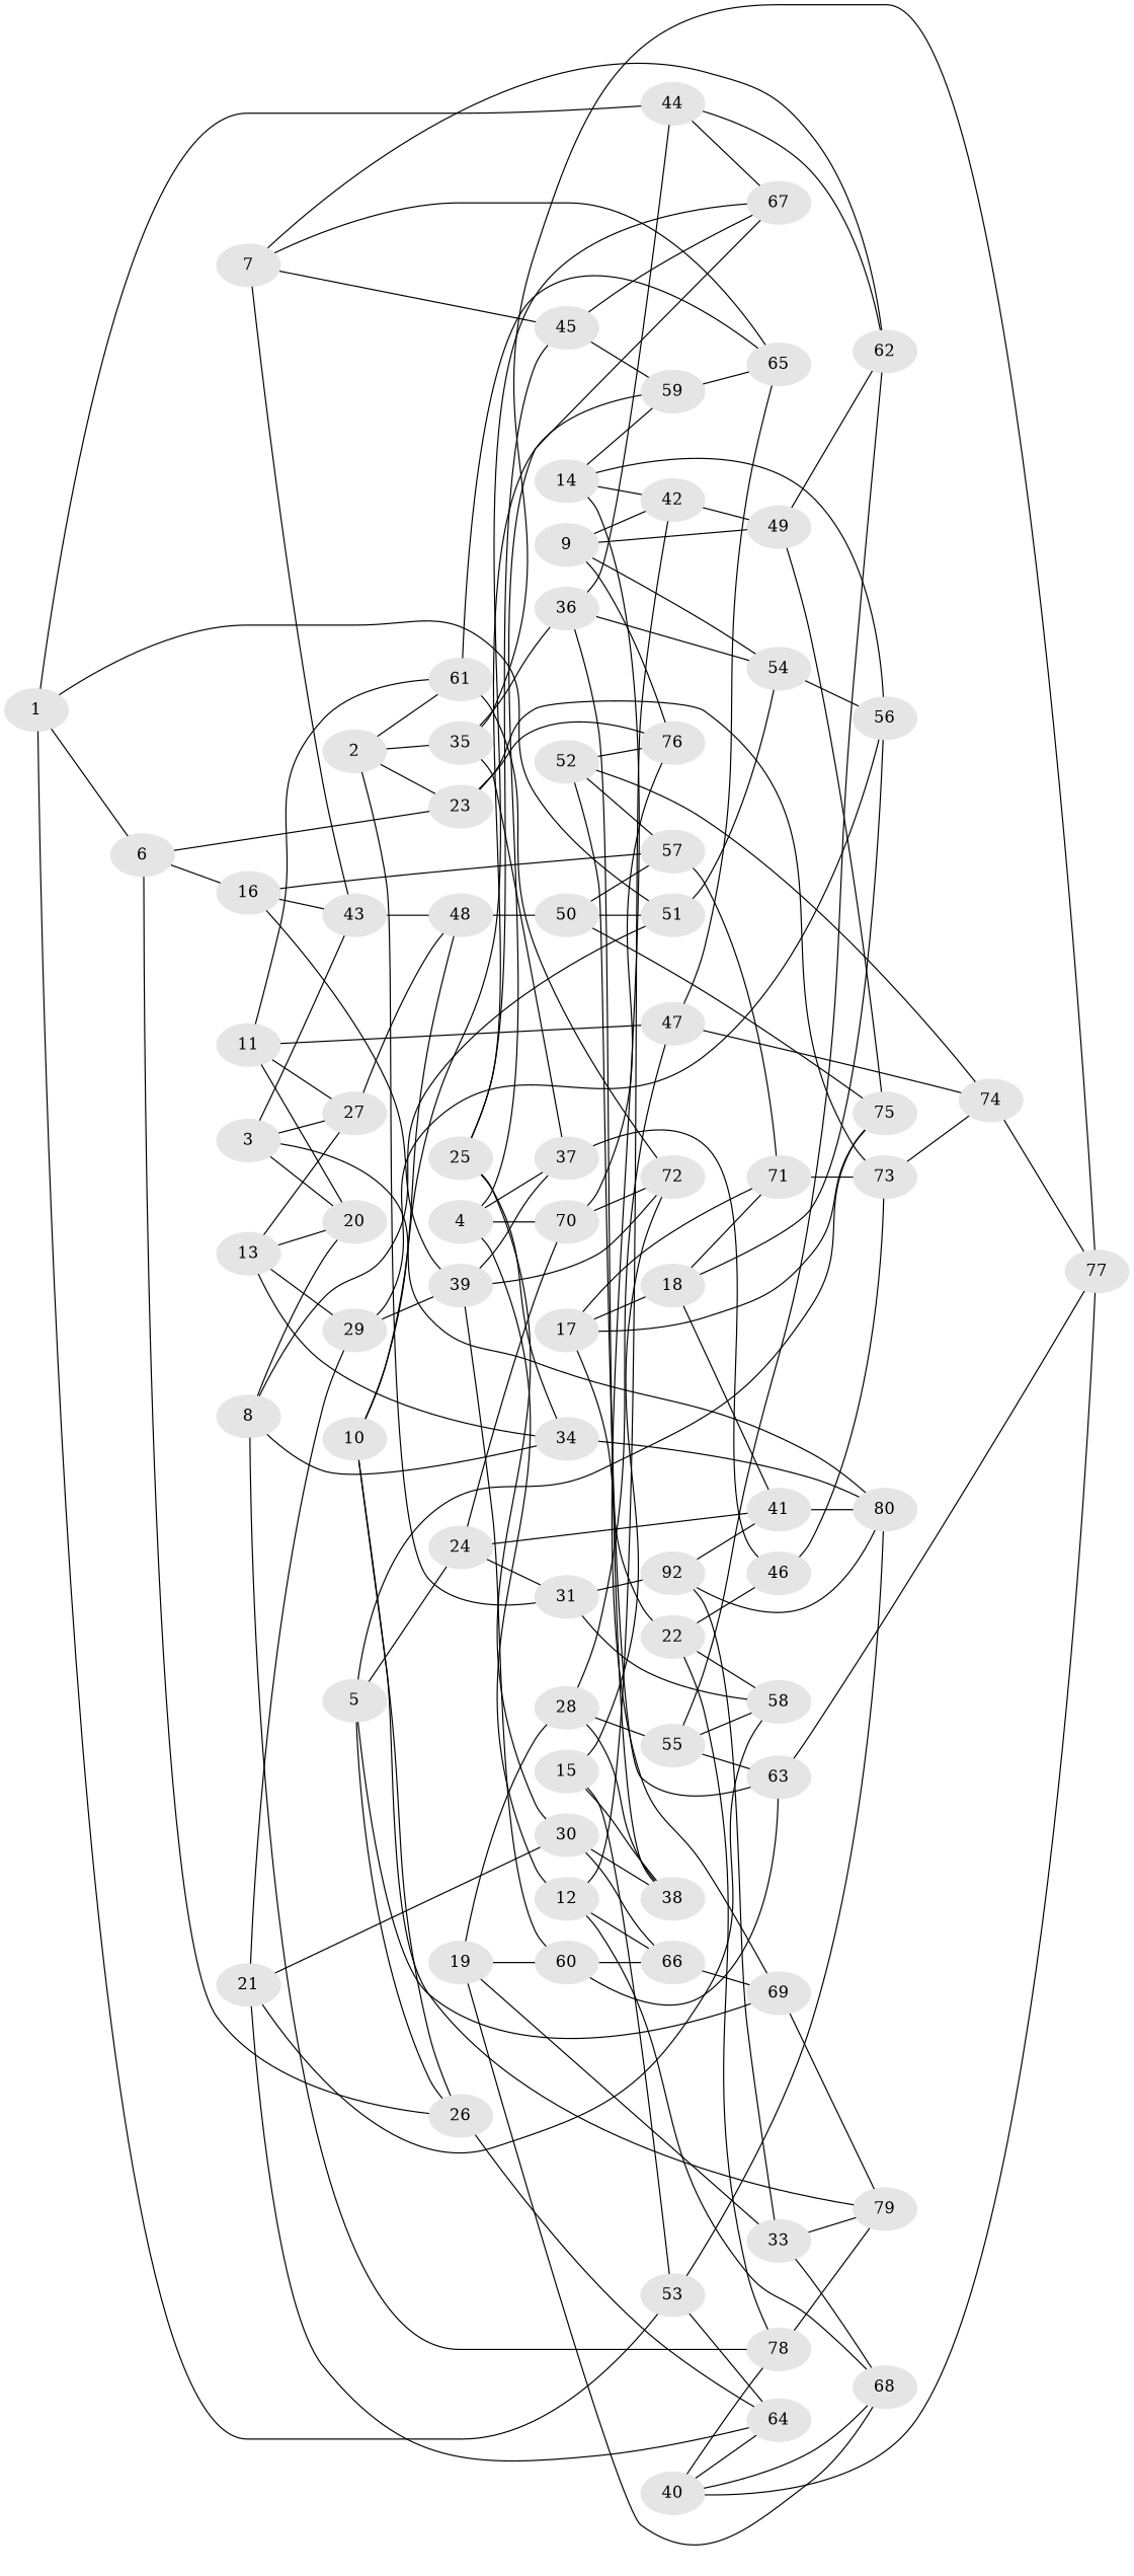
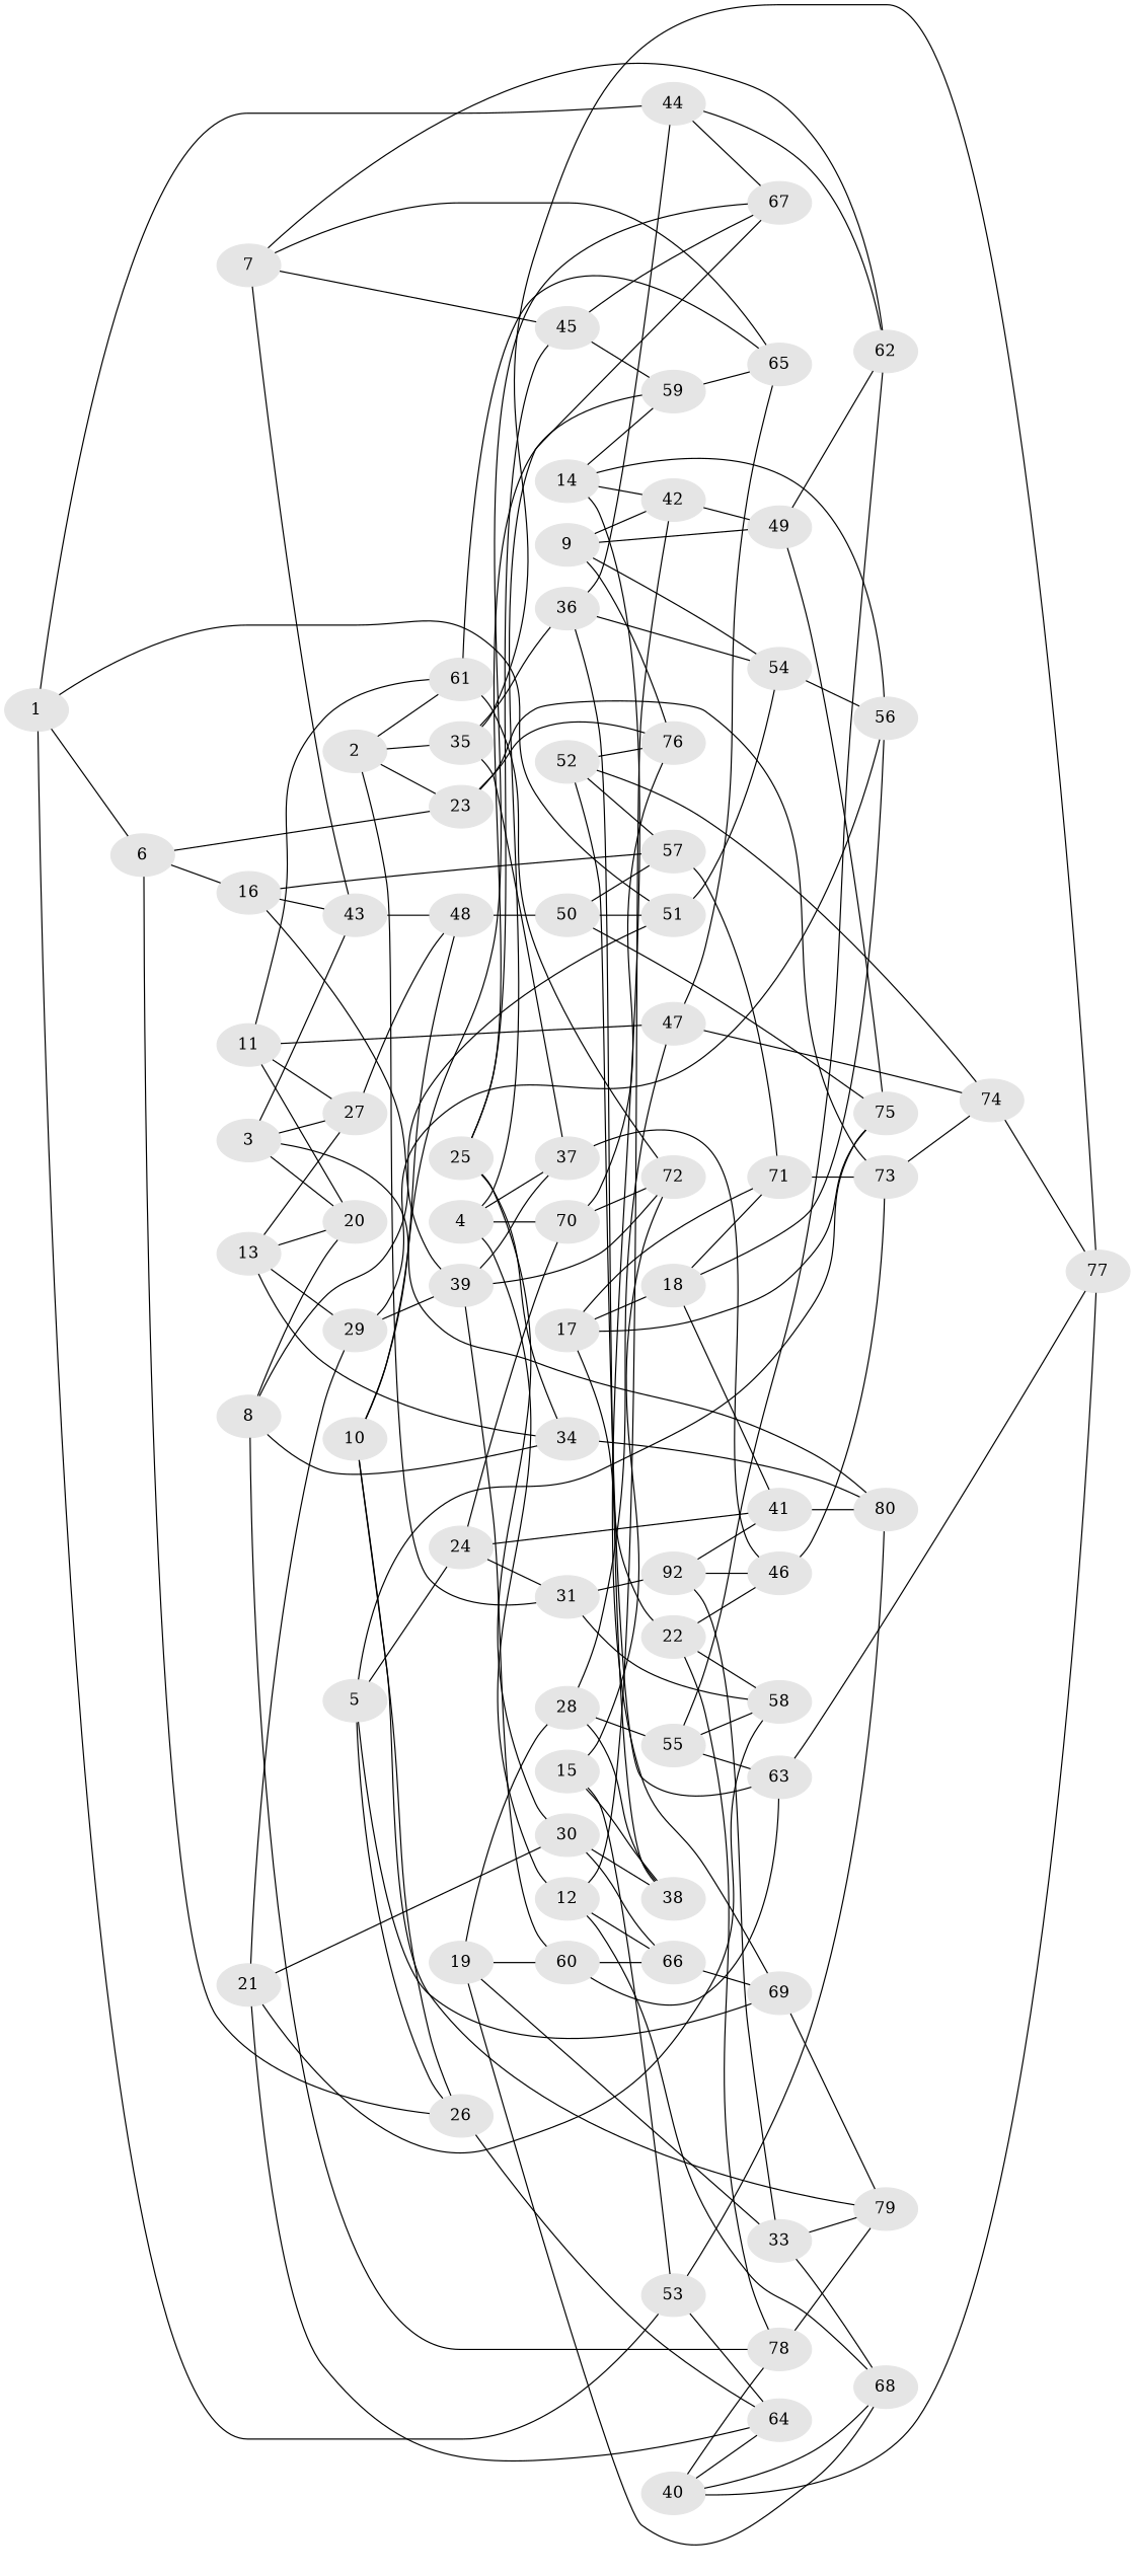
  graph {
    rankdir=LR
    node [color=gray90 style=filled]
    1
    6
    44
    51
    53
    23
    26
    16
    67
    62
    54
    80
    64
    2
    31
    35
    61
    76
    73
    58
    n21 [label=92]
    37
    36
    77
    65
    72
    3
    20
    27
    43
    48
    4
    12
    70
    42
    66
    68
    46
    5
    24
    69
    75
    41
    79
    39
    57
    7
    45
    59
    8
    34
    78
    9
    49
    56
    10
    50
    11
    47
    74
    13
    29
    14
    15
    38
    60
    71
    17
    18
    22
    19
    28
    33
    55
    63
    21
    30
    25
    40
    52
    1 -- 6
    1 -- 44
    1 -- 51
    1 -- 53
    6 -- 23
    6 -- 26
    6 -- 16
    44 -- 67
    44 -- 62
    51 -- 54
    53 -- 80
    53 -- 64
    23 -- 76
    23 -- 73
    26 -- 64
    16 -- 43
    16 -- 39
    16 -- 57
    54 -- 56
    2 -- 23
    2 -- 31
    2 -- 35
    2 -- 61
    31 -- 58
    31 -- n21
    35 -- 37
    35 -- 36
    35 -- 77
    61 -- 65
    61 -- 72
    73 -- 74
-   n21 -- 80
+   n21 -- 46
    n21 -- 41
    n21 -- 33
    37 -- 46
    36 -- 44
    36 -- 54
    36 -- 38
    3 -- 80
    3 -- 20
    3 -- 27
    3 -- 43
    27 -- 48
    43 -- 48
    48 -- 50
    4 -- 67
    4 -- 37
    4 -- 12
    4 -- 70
    12 -- 42
    12 -- 66
    12 -- 68
    70 -- 76
    70 -- 72
    42 -- 49
    66 -- 69
    46 -- 73
    5 -- 26
    5 -- 24
    5 -- 69
    5 -- 75
    24 -- 31
    24 -- 70
    24 -- 41
    69 -- 79
    41 -- 80
    39 -- 37
    39 -- 72
    39 -- 60
    57 -- 71
    7 -- 62
    7 -- 65
    7 -- 43
    7 -- 45
    45 -- 67
    45 -- 59
    59 -- 65
    8 -- 51
    8 -- 20
    8 -- 34
    8 -- 78
    34 -- 80
    78 -- 79
    9 -- 54
    9 -- 76
    9 -- 42
    9 -- 49
    49 -- 62
    49 -- 75
    10 -- 26
    10 -- 67
    10 -- 48
    10 -- 79
    50 -- 51
    50 -- 75
    50 -- 57
    11 -- 61
    11 -- 20
    11 -- 27
    11 -- 47
    47 -- 65
    47 -- 74
    74 -- 77
    13 -- 20
    13 -- 27
    13 -- 34
    13 -- 29
    29 -- 39
    29 -- 56
    14 -- 42
    14 -- 69
    14 -- 59
    14 -- 56
    15 -- 53
    15 -- 72
    15 -- 38
    60 -- 66
    60 -- 63
    71 -- 73
    17 -- 75
    17 -- 71
    17 -- 18
    17 -- 22
    18 -- 41
    18 -- 56
    18 -- 71
    22 -- 58
    22 -- 46
    22 -- 78
    19 -- 68
    19 -- 60
    19 -- 28
    19 -- 33
    28 -- 47
    28 -- 38
    28 -- 55
    33 -- 68
    33 -- 79
    55 -- 62
    55 -- 58
    55 -- 63
    63 -- 77
    21 -- 64
    21 -- 58
    21 -- 29
    21 -- 30
    30 -- 66
    30 -- 38
    25 -- 45
    25 -- 59
    25 -- 34
    25 -- 30
    40 -- 64
    40 -- 77
    40 -- 68
    40 -- 78
    52 -- 76
    52 -- 57
    52 -- 74
    52 -- 63
  }
